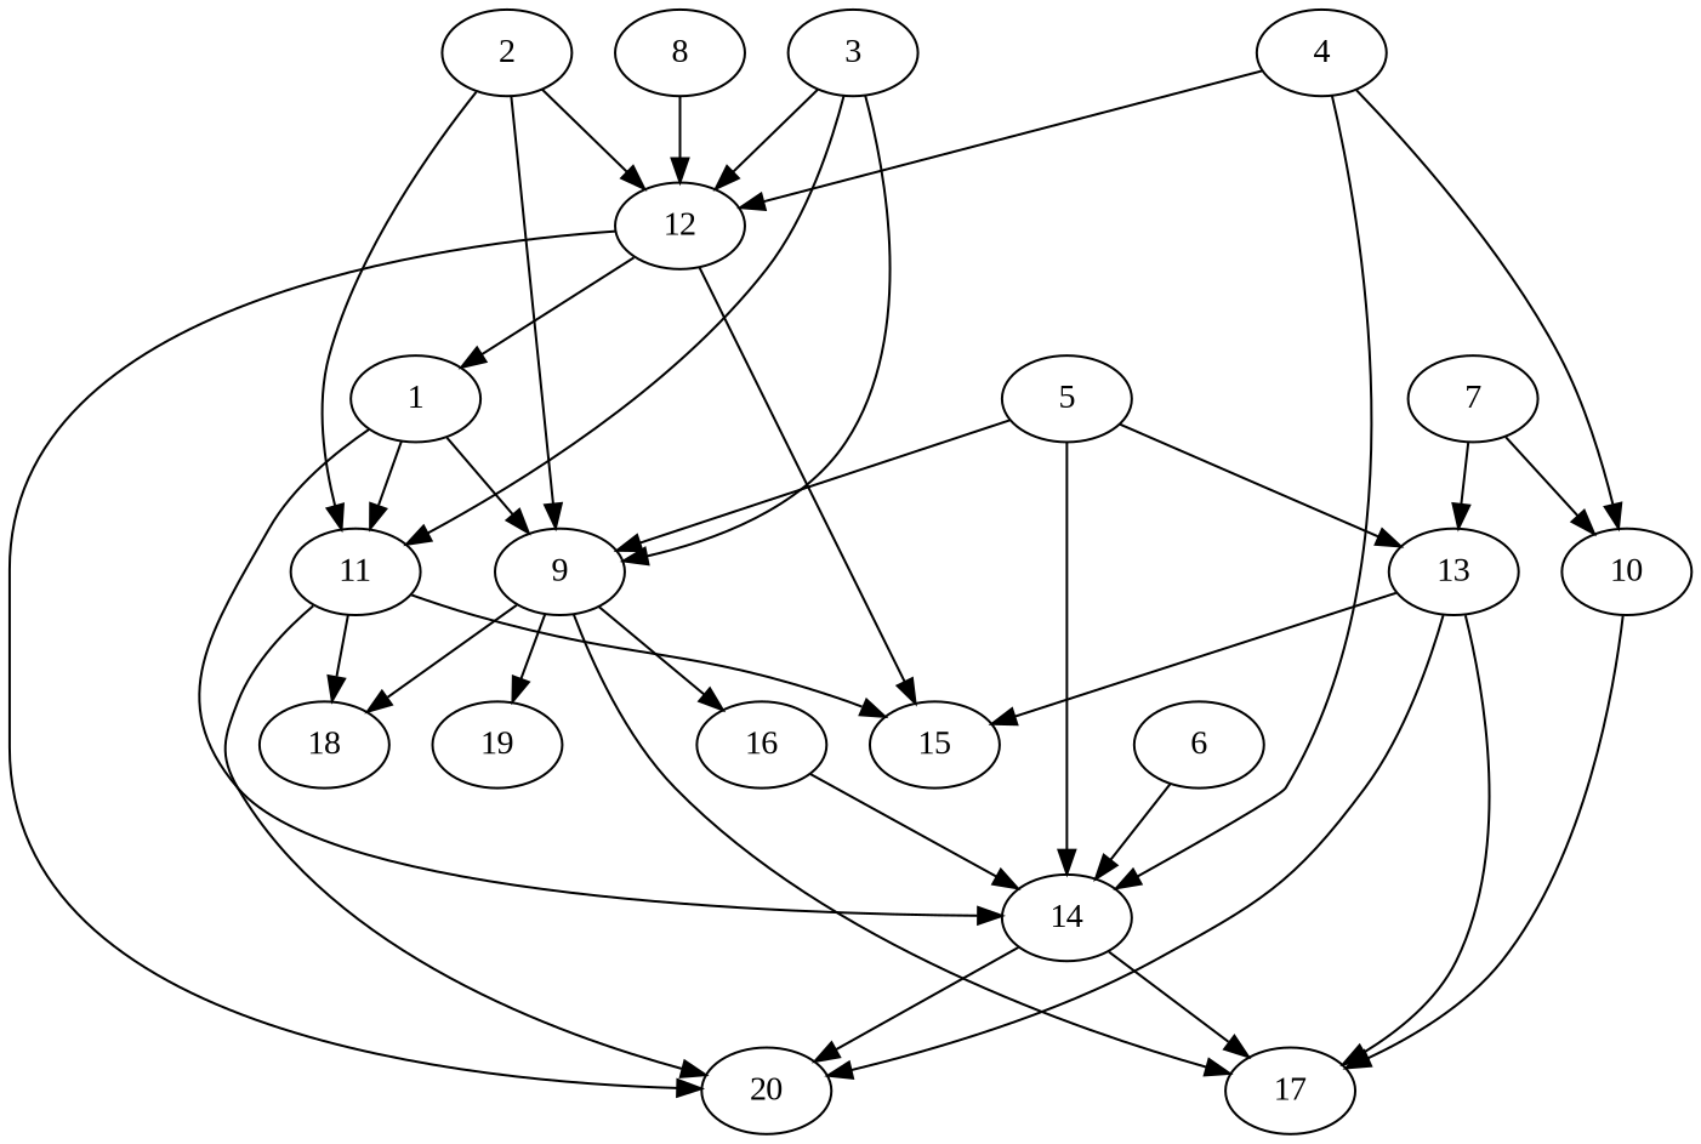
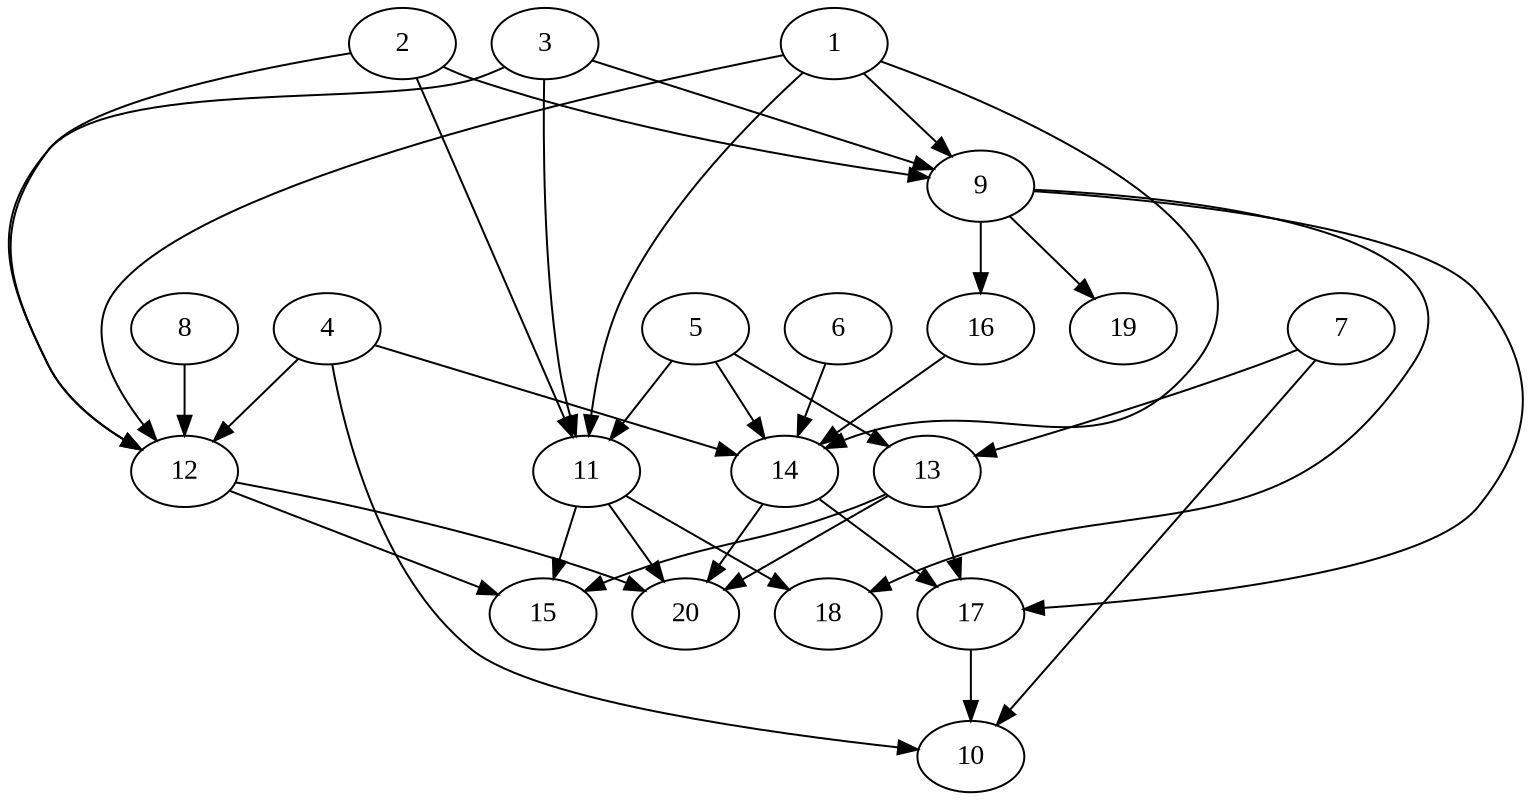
  digraph {
    fontname="Liberation Serif"
    node [alpha=0.18 fontname="Liberation Serif"]
    edge [fontname="Liberation Serif"]
    1 [alpha=0.12 expect_size=24776704]
    9 [expect_size=46058496]
    11 [alpha=0.05 expect_size=22296576]
    12 [alpha=0.17 expect_size=51638272]
    14 [alpha=0.17 expect_size=38530048]
    16 [alpha=0.04 expect_size=36474880]
    17 [alpha=0.14 expect_size=34876416]
    18 [alpha=0.08 expect_size=31797248]
    19 [alpha=0.11 expect_size=16427008]
    15 [alpha=0.05 expect_size=52387840]
    20 [alpha=0.07 expect_size=10741760]
    2 [alpha=0.06 expect_size=26315776]
    3 [alpha=0.08 expect_size=18993152]
    4 [alpha=0.06 expect_size=15950848]
    10 [alpha=0.03 expect_size=41439232]
    5 [alpha=0.13 expect_size=9975808]
    13 [expect_size=19577856]
    6 [alpha=0.19 expect_size=31322112]
    7 [alpha=0.19 expect_size=50593792]
    8 [alpha=0.13 expect_size=5963776]
    1 -> 9
    1 -> 11
-   12 -> 1
+   1 -> 12
    1 -> 14
    9 -> 16
    9 -> 17
    9 -> 18
    9 -> 19
    11 -> 18
    11 -> 15
    11 -> 20
    12 -> 15
    12 -> 20
    14 -> 17
    14 -> 20
    16 -> 14
    2 -> 9
    2 -> 11
    2 -> 12
    3 -> 9
    3 -> 11
    3 -> 12
    4 -> 12
    4 -> 14
    4 -> 10
-   10 -> 17
-   5 -> 9
+   17 -> 10
+   5 -> 11
    5 -> 14
    5 -> 13
    13 -> 17
    13 -> 15
    13 -> 20
    6 -> 14
    7 -> 10
    7 -> 13
    8 -> 12
  }
